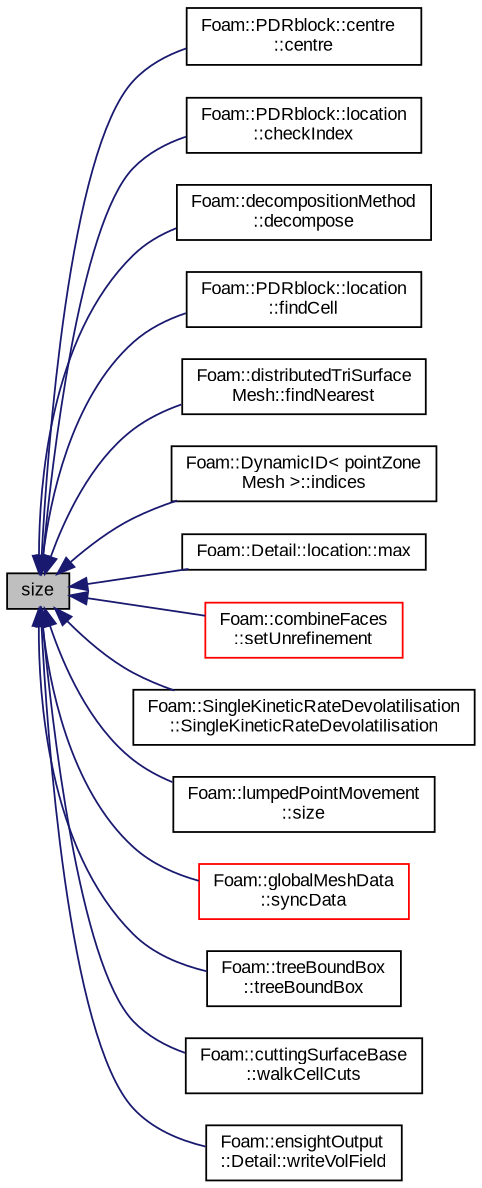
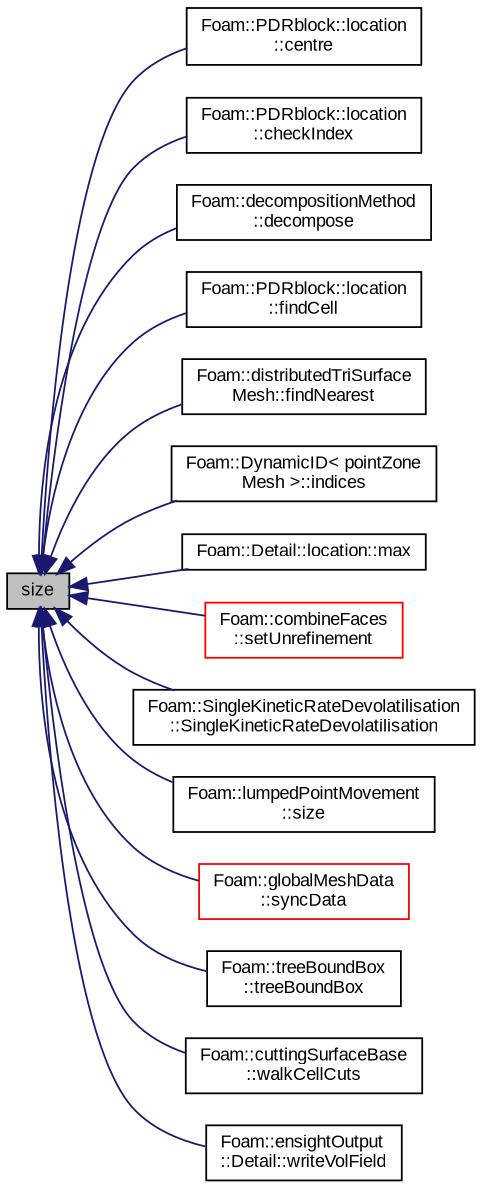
  digraph {
    fontname="Liberation Sans"
    rankdir=LR
    node [color=black fontname="Liberation Sans" fontsize=10 shape=record]
    edge [color=midnightblue dir=back fontname="Liberation Sans" fontsize=10 labelfontname=Helvetica labelfontsize=10 style=solid]
    n1 [fillcolor=grey75 fontcolor=black height=0.2 label=size style=filled width=0.4]
-   n2 [height=0.2 label="Foam::PDRblock::centre\l::centre" width=0.4]
+   n2 [height=0.2 label="Foam::PDRblock::location\l::centre" width=0.4]
    n3 [height=0.2 label="Foam::PDRblock::location\l::checkIndex" width=0.4]
    n4 [height=0.2 label="Foam::decompositionMethod\l::decompose" width=0.4]
    n5 [height=0.2 label="Foam::PDRblock::location\l::findCell" width=0.4]
    n6 [height=0.2 label="Foam::distributedTriSurface\lMesh::findNearest" width=0.4]
    n7 [height=0.2 label="Foam::DynamicID\< pointZone\lMesh \>::indices" width=0.4]
    n8 [height=0.2 label="Foam::Detail::location::max" width=0.4]
    n9 [color=red height=0.2 label="Foam::combineFaces\l::setUnrefinement" width=0.4]
    n10 [height=0.2 label="Foam::SingleKineticRateDevolatilisation\l::SingleKineticRateDevolatilisation" width=0.4]
    n11 [height=0.2 label="Foam::lumpedPointMovement\l::size" width=0.4]
    n12 [color=red height=0.2 label="Foam::globalMeshData\l::syncData" width=0.4]
    n13 [height=0.2 label="Foam::treeBoundBox\l::treeBoundBox" width=0.4]
    n14 [height=0.2 label="Foam::cuttingSurfaceBase\l::walkCellCuts" width=0.4]
    n15 [height=0.2 label="Foam::ensightOutput\l::Detail::writeVolField" width=0.4]
    n1 -> n2
    n1 -> n3
    n1 -> n4
    n1 -> n5
    n1 -> n6
    n1 -> n7
    n1 -> n8
    n1 -> n9
    n1 -> n10
    n1 -> n11
    n1 -> n12
    n1 -> n13
    n1 -> n14
    n1 -> n15
  }
